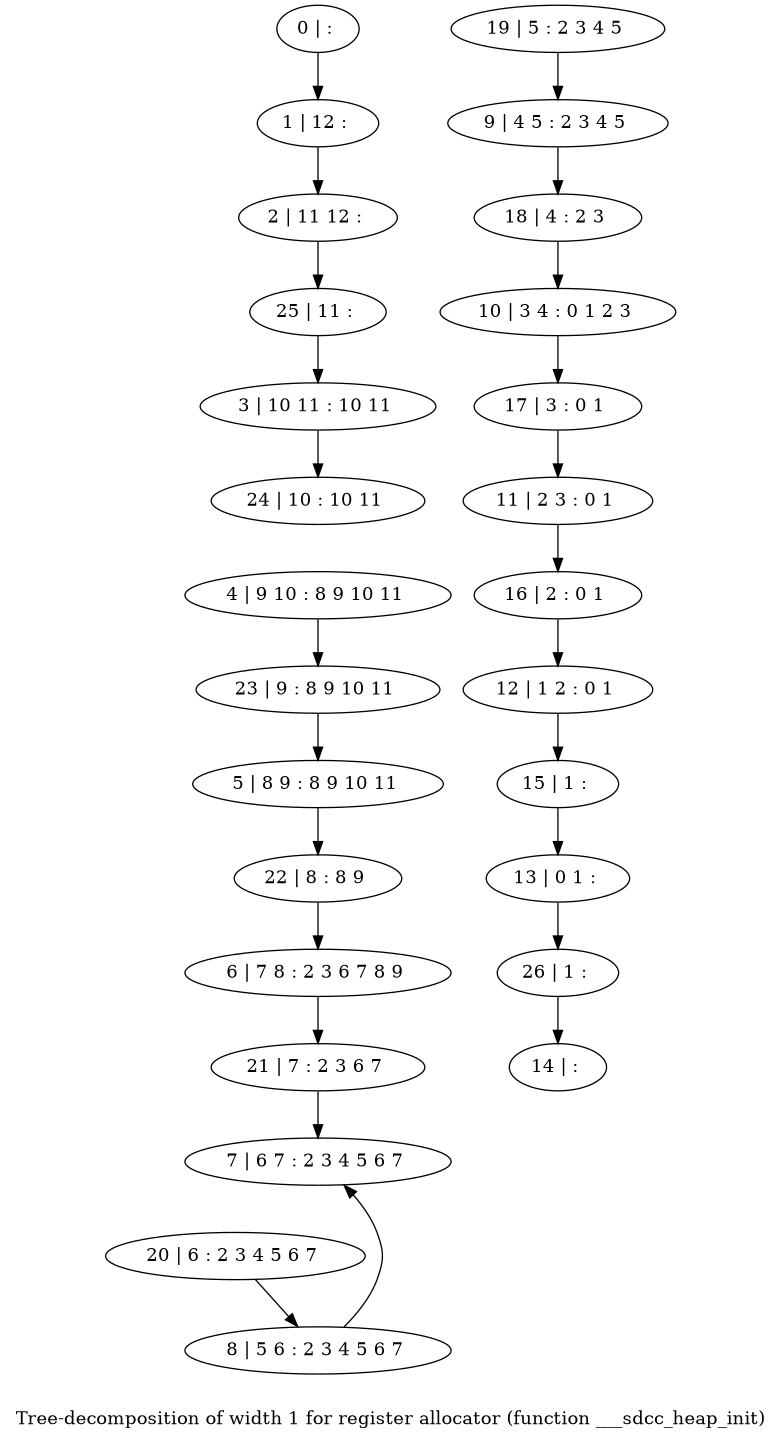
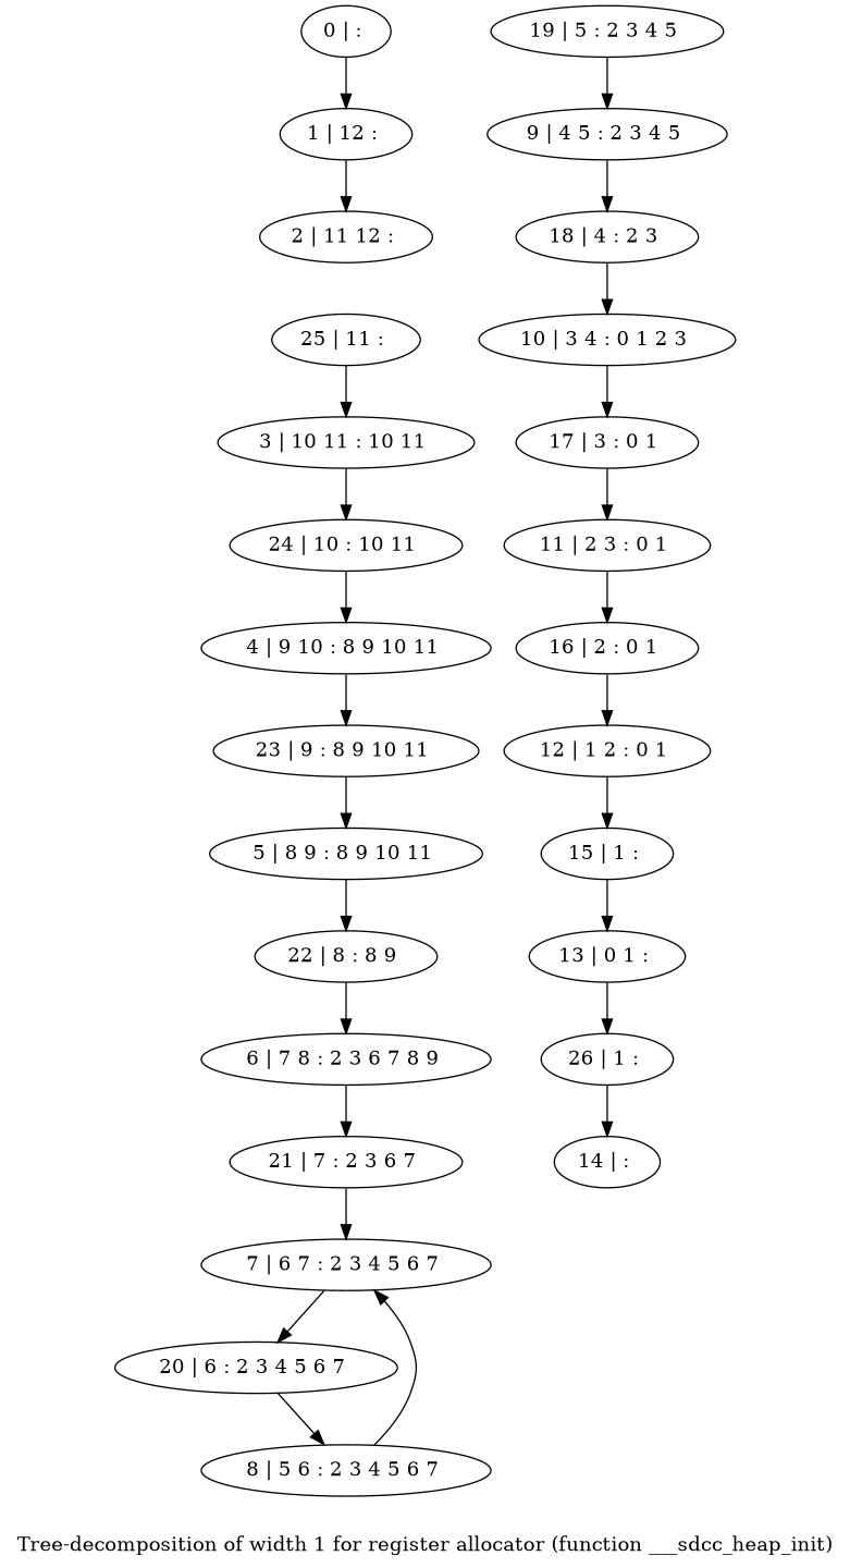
  digraph {
    label="Tree-decomposition of width 1 for register allocator (function ___sdcc_heap_init)"
    n1 [label="0 | : "]
    n2 [label="1 | 12 : "]
    n3 [label="2 | 11 12 : "]
    n4 [label="25 | 11 : "]
    n5 [label="3 | 10 11 : 10 11 "]
    n6 [label="24 | 10 : 10 11 "]
    n7 [label="4 | 9 10 : 8 9 10 11 "]
    n8 [label="23 | 9 : 8 9 10 11 "]
    n9 [label="5 | 8 9 : 8 9 10 11 "]
    n10 [label="22 | 8 : 8 9 "]
    n11 [label="6 | 7 8 : 2 3 6 7 8 9 "]
    n12 [label="21 | 7 : 2 3 6 7 "]
    n13 [label="7 | 6 7 : 2 3 4 5 6 7 "]
    n14 [label="20 | 6 : 2 3 4 5 6 7 "]
    n15 [label="8 | 5 6 : 2 3 4 5 6 7 "]
    n16 [label="19 | 5 : 2 3 4 5 "]
    n17 [label="9 | 4 5 : 2 3 4 5 "]
    n18 [label="18 | 4 : 2 3 "]
    n19 [label="10 | 3 4 : 0 1 2 3 "]
    n20 [label="17 | 3 : 0 1 "]
    n21 [label="11 | 2 3 : 0 1 "]
    n22 [label="16 | 2 : 0 1 "]
    n23 [label="12 | 1 2 : 0 1 "]
    n24 [label="15 | 1 : "]
    n25 [label="13 | 0 1 : "]
    n26 [label="26 | 1 : "]
    n27 [label="14 | : "]
    n1 -> n2
    n2 -> n3
-   n3 -> n4
    n4 -> n5
    n5 -> n6
+   n6 -> n7
    n7 -> n8
    n8 -> n9
    n9 -> n10
    n10 -> n11
    n11 -> n12
    n12 -> n13
+   n13 -> n14
    n14 -> n15
    n15 -> n13
    n16 -> n17
    n17 -> n18
    n18 -> n19
    n19 -> n20
    n20 -> n21
    n21 -> n22
    n22 -> n23
    n23 -> n24
    n24 -> n25
    n25 -> n26
    n26 -> n27
  }
